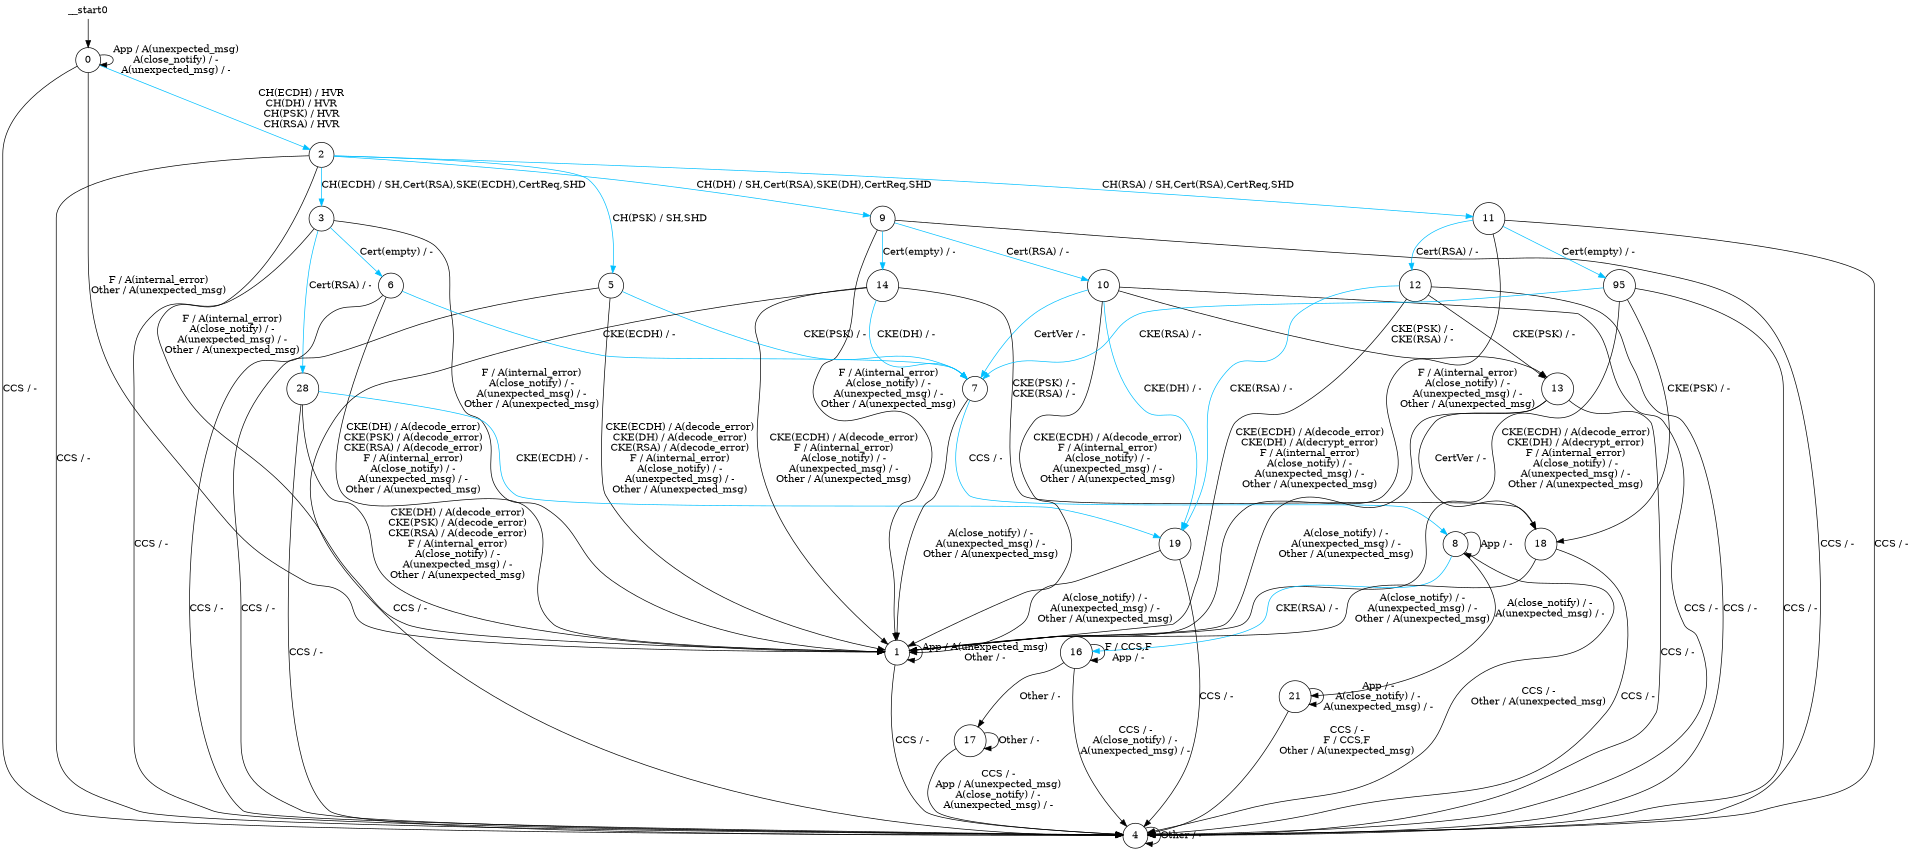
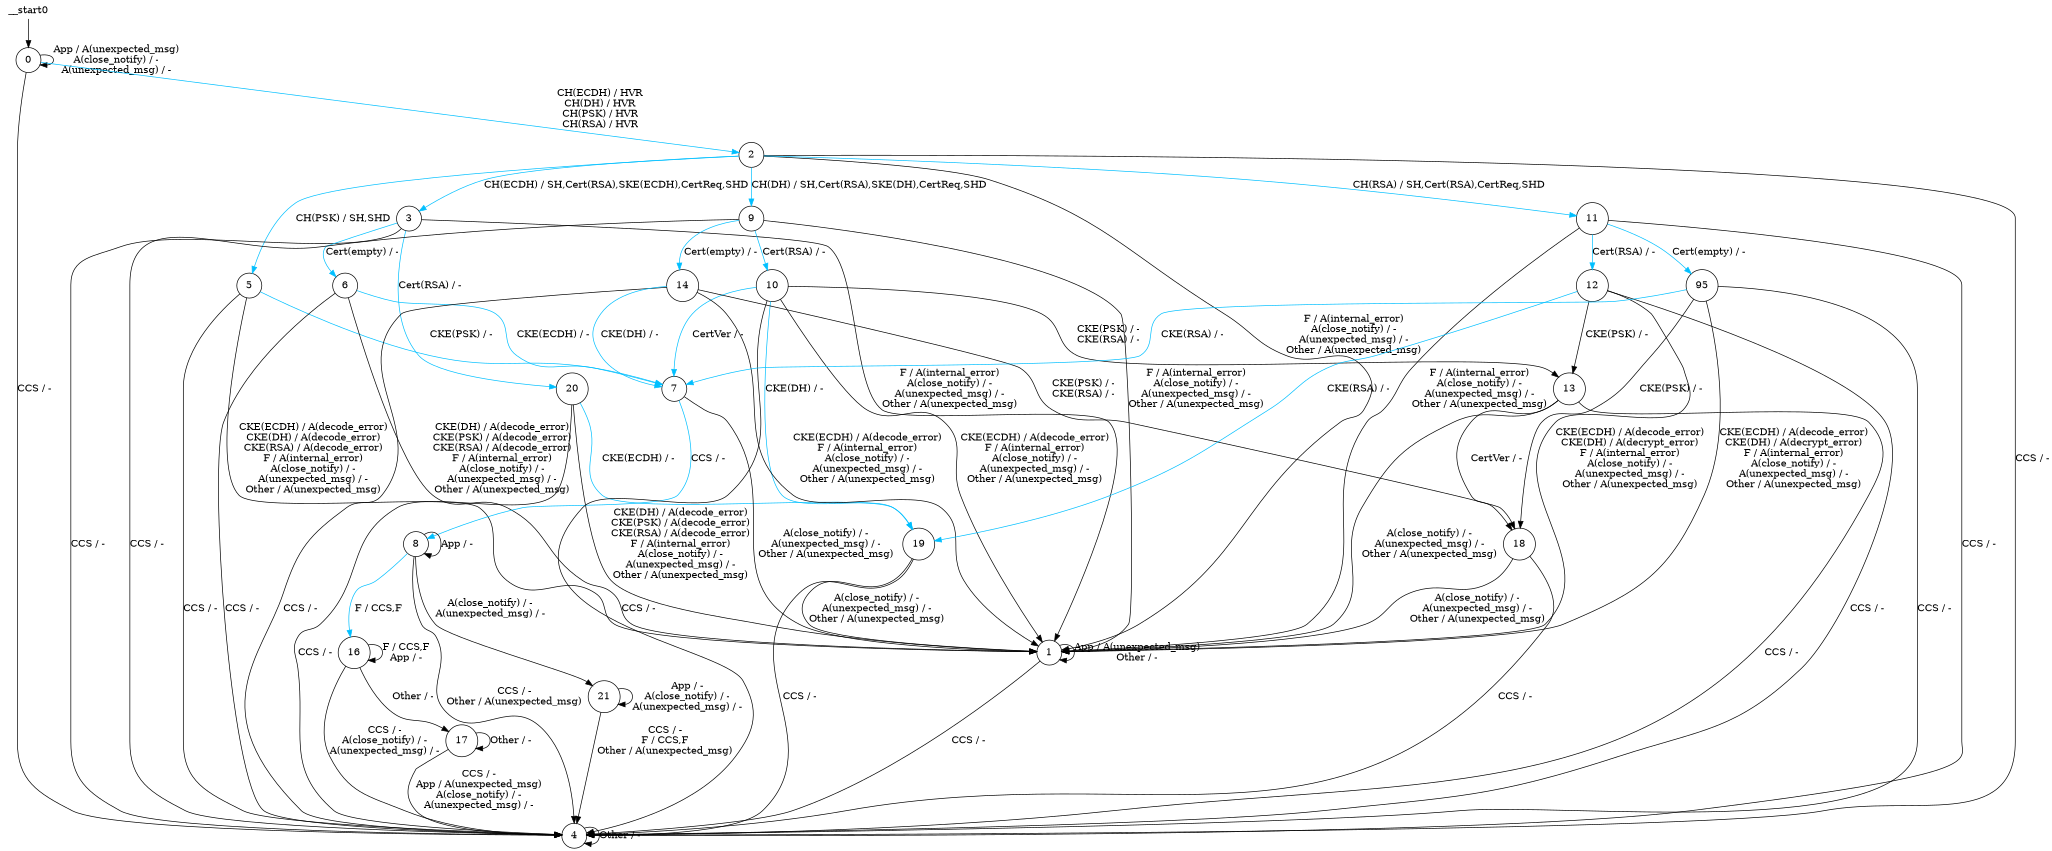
  digraph {
    node [shape=circle]
    n1 [label=0]
    n2 [label=1]
    n3 [label=2]
    n4 [label=4]
    n5 [label=3]
    n6 [label=5]
    n7 [label=9]
    n8 [label=11]
    n9 [label=6]
-   n10 [label=28]
+   n10 [label=20]
    n11 [label=7]
    n12 [label=10]
    n13 [label=14]
    n14 [label=12]
    n15 [label=95]
    n16 [label=19]
    n17 [label=8]
    n18 [label=16]
    n19 [label=21]
    n20 [label=17]
    n21 [label=13]
    n22 [label=18]
    __start0 [height=0 shape=none width=0]
    n1 -> n1 [label="App / A(unexpected_msg)\nA(close_notify) / -\nA(unexpected_msg) / -"]
-   n1 -> n2 [label="F / A(internal_error)\nOther / A(unexpected_msg)"]
    n1 -> n3 [color=deepskyblue label="CH(ECDH) / HVR\nCH(DH) / HVR\nCH(PSK) / HVR\nCH(RSA) / HVR"]
    n1 -> n4 [label="CCS / -"]
    n2 -> n2 [label="App / A(unexpected_msg)\nOther / -"]
    n2 -> n4 [label="CCS / -"]
    n3 -> n2 [label="F / A(internal_error)\nA(close_notify) / -\nA(unexpected_msg) / -\nOther / A(unexpected_msg)"]
    n3 -> n4 [label="CCS / -"]
    n3 -> n5 [color=deepskyblue label="CH(ECDH) / SH,Cert(RSA),SKE(ECDH),CertReq,SHD"]
    n3 -> n6 [color=deepskyblue label="CH(PSK) / SH,SHD"]
    n3 -> n7 [color=deepskyblue label="CH(DH) / SH,Cert(RSA),SKE(DH),CertReq,SHD"]
    n3 -> n8 [color=deepskyblue label="CH(RSA) / SH,Cert(RSA),CertReq,SHD"]
    n4 -> n4 [label="Other / -"]
    n5 -> n2 [label="F / A(internal_error)\nA(close_notify) / -\nA(unexpected_msg) / -\nOther / A(unexpected_msg)"]
    n5 -> n4 [label="CCS / -"]
    n5 -> n9 [color=deepskyblue label="Cert(empty) / -"]
    n5 -> n10 [color=deepskyblue label="Cert(RSA) / -"]
    n6 -> n2 [label="CKE(ECDH) / A(decode_error)\nCKE(DH) / A(decode_error)\nCKE(RSA) / A(decode_error)\nF / A(internal_error)\nA(close_notify) / -\nA(unexpected_msg) / -\nOther / A(unexpected_msg)"]
    n6 -> n4 [label="CCS / -"]
    n6 -> n11 [color=deepskyblue label="CKE(PSK) / -"]
    n7 -> n2 [label="F / A(internal_error)\nA(close_notify) / -\nA(unexpected_msg) / -\nOther / A(unexpected_msg)"]
    n7 -> n4 [label="CCS / -"]
    n7 -> n12 [color=deepskyblue label="Cert(RSA) / -"]
    n7 -> n13 [color=deepskyblue label="Cert(empty) / -"]
    n8 -> n2 [label="F / A(internal_error)\nA(close_notify) / -\nA(unexpected_msg) / -\nOther / A(unexpected_msg)"]
    n8 -> n4 [label="CCS / -"]
    n8 -> n14 [color=deepskyblue label="Cert(RSA) / -"]
    n8 -> n15 [color=deepskyblue label="Cert(empty) / -"]
    n9 -> n2 [label="CKE(DH) / A(decode_error)\nCKE(PSK) / A(decode_error)\nCKE(RSA) / A(decode_error)\nF / A(internal_error)\nA(close_notify) / -\nA(unexpected_msg) / -\nOther / A(unexpected_msg)"]
    n9 -> n4 [label="CCS / -"]
    n9 -> n11 [color=deepskyblue label="CKE(ECDH) / -"]
    n10 -> n2 [label="CKE(DH) / A(decode_error)\nCKE(PSK) / A(decode_error)\nCKE(RSA) / A(decode_error)\nF / A(internal_error)\nA(close_notify) / -\nA(unexpected_msg) / -\nOther / A(unexpected_msg)"]
    n10 -> n4 [label="CCS / -"]
    n10 -> n16 [color=deepskyblue label="CKE(ECDH) / -"]
    n11 -> n2 [label="A(close_notify) / -\nA(unexpected_msg) / -\nOther / A(unexpected_msg)"]
    n11 -> n17 [color=deepskyblue label="CCS / -"]
    n12 -> n2 [label="CKE(ECDH) / A(decode_error)\nF / A(internal_error)\nA(close_notify) / -\nA(unexpected_msg) / -\nOther / A(unexpected_msg)"]
    n12 -> n4 [label="CCS / -"]
    n12 -> n11 [color=deepskyblue label="CertVer / -"]
    n12 -> n16 [color=deepskyblue label="CKE(DH) / -"]
    n12 -> n21 [label="CKE(PSK) / -\nCKE(RSA) / -"]
    n13 -> n2 [label="CKE(ECDH) / A(decode_error)\nF / A(internal_error)\nA(close_notify) / -\nA(unexpected_msg) / -\nOther / A(unexpected_msg)"]
    n13 -> n4 [label="CCS / -"]
    n13 -> n11 [color=deepskyblue label="CKE(DH) / -"]
    n13 -> n22 [label="CKE(PSK) / -\nCKE(RSA) / -"]
    n14 -> n2 [label="CKE(ECDH) / A(decode_error)\nCKE(DH) / A(decrypt_error)\nF / A(internal_error)\nA(close_notify) / -\nA(unexpected_msg) / -\nOther / A(unexpected_msg)"]
    n14 -> n4 [label="CCS / -"]
    n14 -> n16 [color=deepskyblue label="CKE(RSA) / -"]
    n14 -> n21 [label="CKE(PSK) / -"]
    n15 -> n2 [label="CKE(ECDH) / A(decode_error)\nCKE(DH) / A(decrypt_error)\nF / A(internal_error)\nA(close_notify) / -\nA(unexpected_msg) / -\nOther / A(unexpected_msg)"]
    n15 -> n4 [label="CCS / -"]
    n15 -> n11 [color=deepskyblue label="CKE(RSA) / -"]
    n15 -> n22 [label="CKE(PSK) / -"]
    n16 -> n2 [label="A(close_notify) / -\nA(unexpected_msg) / -\nOther / A(unexpected_msg)"]
    n16 -> n4 [label="CCS / -"]
    n17 -> n4 [label="CCS / -\nOther / A(unexpected_msg)"]
    n17 -> n17 [label="App / -"]
-   n17 -> n18 [color=deepskyblue label="CKE(RSA) / -"]
+   n17 -> n18 [color=deepskyblue label="F / CCS,F"]
    n17 -> n19 [label="A(close_notify) / -\nA(unexpected_msg) / -"]
    n18 -> n4 [label="CCS / -\nA(close_notify) / -\nA(unexpected_msg) / -"]
    n18 -> n18 [label="F / CCS,F\nApp / -"]
    n18 -> n20 [label="Other / -"]
    n19 -> n4 [label="CCS / -\nF / CCS,F\nOther / A(unexpected_msg)"]
    n19 -> n19 [label="App / -\nA(close_notify) / -\nA(unexpected_msg) / -"]
    n20 -> n4 [label="CCS / -\nApp / A(unexpected_msg)\nA(close_notify) / -\nA(unexpected_msg) / -"]
    n20 -> n20 [label="Other / -"]
    n21 -> n2 [label="A(close_notify) / -\nA(unexpected_msg) / -\nOther / A(unexpected_msg)"]
    n21 -> n4 [label="CCS / -"]
    n21 -> n22 [label="CertVer / -"]
    n22 -> n2 [label="A(close_notify) / -\nA(unexpected_msg) / -\nOther / A(unexpected_msg)"]
    n22 -> n4 [label="CCS / -"]
    __start0 -> n1
  }
